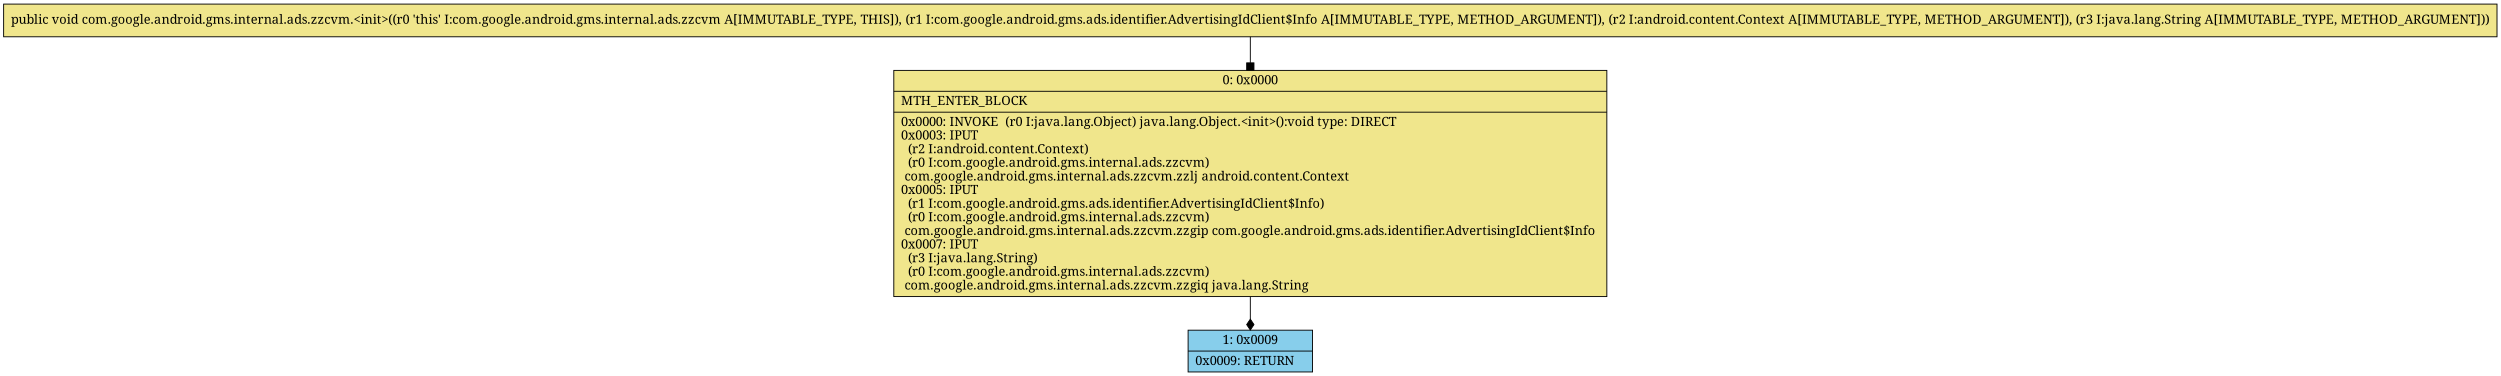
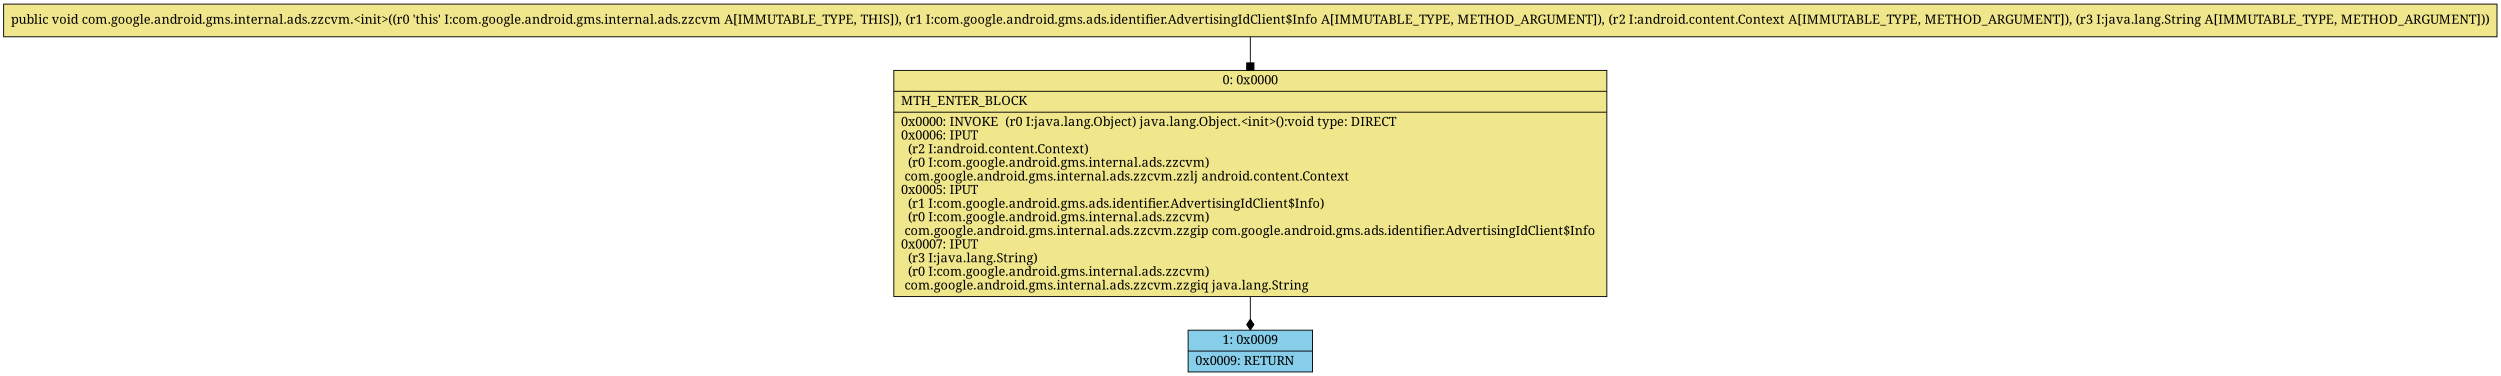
  digraph {
    fontname="Noto Serif"
    node [shape=record style=filled fillcolor=khaki fontname="Noto Serif"]
    edge [fontname="Noto Serif"]
-   n1 [label="{0\:\ 0x0000|MTH_ENTER_BLOCK\l|0x0000: INVOKE  (r0 I:java.lang.Object) java.lang.Object.\<init\>():void type: DIRECT \l0x0003: IPUT  \l  (r2 I:android.content.Context)\l  (r0 I:com.google.android.gms.internal.ads.zzcvm)\l com.google.android.gms.internal.ads.zzcvm.zzlj android.content.Context \l0x0005: IPUT  \l  (r1 I:com.google.android.gms.ads.identifier.AdvertisingIdClient$Info)\l  (r0 I:com.google.android.gms.internal.ads.zzcvm)\l com.google.android.gms.internal.ads.zzcvm.zzgip com.google.android.gms.ads.identifier.AdvertisingIdClient$Info \l0x0007: IPUT  \l  (r3 I:java.lang.String)\l  (r0 I:com.google.android.gms.internal.ads.zzcvm)\l com.google.android.gms.internal.ads.zzcvm.zzgiq java.lang.String \l}"]
+   n1 [label="{0\:\ 0x0000|MTH_ENTER_BLOCK\l|0x0000: INVOKE  (r0 I:java.lang.Object) java.lang.Object.\<init\>():void type: DIRECT \l0x0006: IPUT  \l  (r2 I:android.content.Context)\l  (r0 I:com.google.android.gms.internal.ads.zzcvm)\l com.google.android.gms.internal.ads.zzcvm.zzlj android.content.Context \l0x0005: IPUT  \l  (r1 I:com.google.android.gms.ads.identifier.AdvertisingIdClient$Info)\l  (r0 I:com.google.android.gms.internal.ads.zzcvm)\l com.google.android.gms.internal.ads.zzcvm.zzgip com.google.android.gms.ads.identifier.AdvertisingIdClient$Info \l0x0007: IPUT  \l  (r3 I:java.lang.String)\l  (r0 I:com.google.android.gms.internal.ads.zzcvm)\l com.google.android.gms.internal.ads.zzcvm.zzgiq java.lang.String \l}"]
    n2 [label="{1\:\ 0x0009|0x0009: RETURN   \l}" fillcolor=skyblue]
    n3 [label="{public void com.google.android.gms.internal.ads.zzcvm.\<init\>((r0 'this' I:com.google.android.gms.internal.ads.zzcvm A[IMMUTABLE_TYPE, THIS]), (r1 I:com.google.android.gms.ads.identifier.AdvertisingIdClient$Info A[IMMUTABLE_TYPE, METHOD_ARGUMENT]), (r2 I:android.content.Context A[IMMUTABLE_TYPE, METHOD_ARGUMENT]), (r3 I:java.lang.String A[IMMUTABLE_TYPE, METHOD_ARGUMENT])) }"]
    n1 -> n2 [arrowhead=diamond]
    n3 -> n1 [arrowhead=box]
  }
